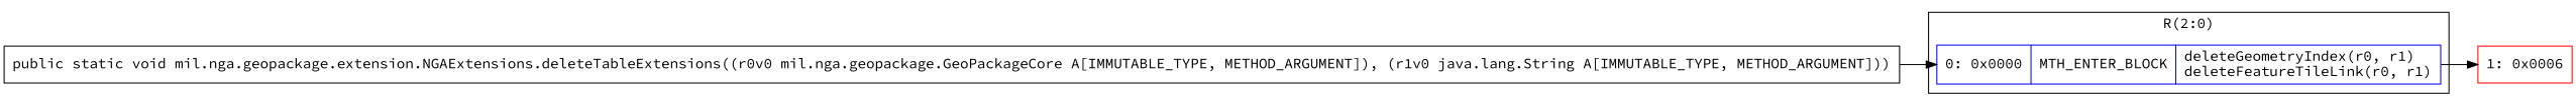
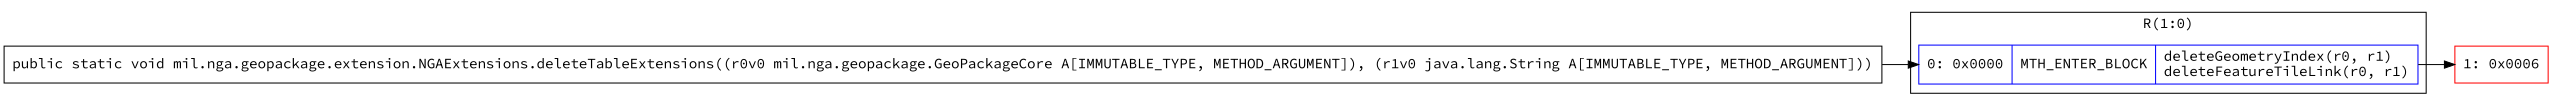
  digraph {
    rankdir=LR
    fontname="Source Code Pro"
    node [shape=record fontname="Source Code Pro"]
    edge [fontname="Source Code Pro"]
    n1 [color=blue label="{0\:\ 0x0000|MTH_ENTER_BLOCK\l|deleteGeometryIndex(r0, r1)\ldeleteFeatureTileLink(r0, r1)\l}"]
    n2 [color=red label="{1\:\ 0x0006}"]
    n3 [label="{public static void mil.nga.geopackage.extension.NGAExtensions.deleteTableExtensions((r0v0 mil.nga.geopackage.GeoPackageCore A[IMMUTABLE_TYPE, METHOD_ARGUMENT]), (r1v0 java.lang.String A[IMMUTABLE_TYPE, METHOD_ARGUMENT])) }"]
    subgraph cluster_1 {
-     label="R(2:0)"
+     label="R(1:0)"
      n1
    }
    n1 -> n2
    n3 -> n1
  }
